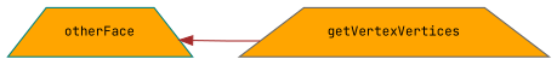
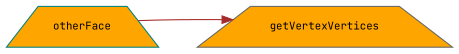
  digraph {
    rankdir=LR
    fontname="JetBrains Mono"
    node [fillcolor=orange fontname="JetBrains Mono" fontsize=10 shape=trapezium style=filled]
    n1 [color=teal fontcolor=black height=0.2 label=otherFace width=0.4]
    n2 [color=gray40 height=0.2 label=getVertexVertices width=0.4]
-   n1 -> n2 [color=brown dir=back fontname="JetBrains Mono" fontsize=10 labelfontname=FreeSans labelfontsize=10 style=solid]
+   n2 -> n1 [color=brown dir=back fontname="JetBrains Mono" fontsize=10 labelfontname=FreeSans labelfontsize=10 style=solid]
  }
